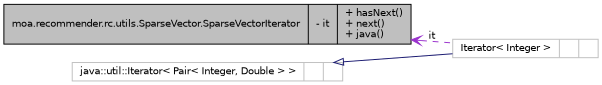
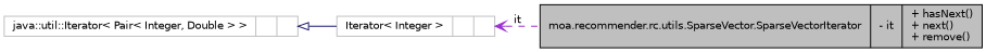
  digraph {
    rankdir=LR
    node [color=grey75 fillcolor=white fontname=Helvetica fontsize=10 shape=record style=filled]
    edge [dir=back fontname=Helvetica fontsize=10 labelfontname=Helvetica labelfontsize=10]
-   n1 [color=black fillcolor=grey75 fontcolor=black height=0.2 label="{moa.recommender.rc.utils.SparseVector.SparseVectorIterator\n|- it\l|+ hasNext()\l+ next()\l+ java()\l}" width=0.4]
+   n1 [color=black fillcolor=grey75 fontcolor=black height=0.2 label="{moa.recommender.rc.utils.SparseVector.SparseVectorIterator\n|- it\l|+ hasNext()\l+ next()\l+ remove()\l}" width=0.4]
    n2 [height=0.2 label="{java::util::Iterator\< Pair\< Integer, Double \> \>\n||}" width=0.4]
    n3 [height=0.2 label="{Iterator\< Integer \>\n||}" width=0.4]
    n2 -> n3 [arrowtail=empty color=midnightblue style=solid]
-   n1 -> n3 [arrowtail=open color=darkorchid3 label=it style=dashed]
+   n3 -> n1 [arrowtail=open color=darkorchid3 label=it style=dashed]
  }
